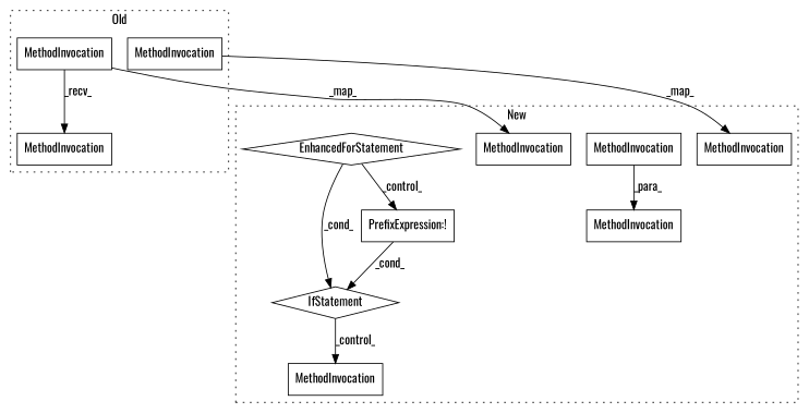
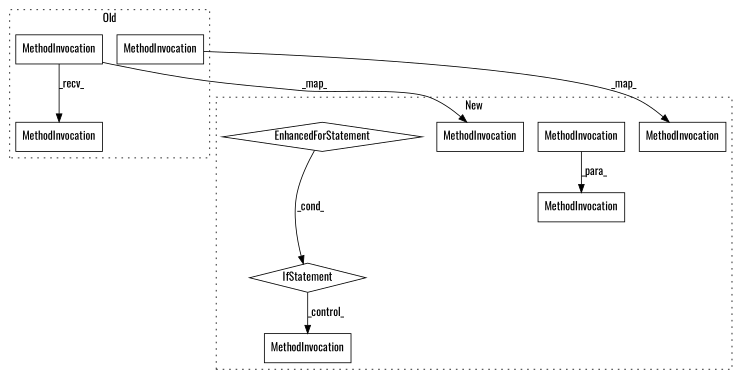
  digraph {
    fontname=Oswald
    node [a=32 fontname=Oswald l="11,1" shape=box]
    edge [fontname=Oswald]
    n1 [l=12 label=MethodInvocation s=9965]
    n2 [label=MethodInvocation s="9932,9963"]
    n3 [l="8,1" label=MethodInvocation s="10020,10049"]
    n4 [a=25 l="4,2" label=IfStatement s="9067,9109" shape=diamond]
    n5 [l="8,1" label=MethodInvocation s="8463,8492"]
    n6 [l="10,1" label=MethodInvocation s="8380,8421"]
    n7 [l=6 label=MethodInvocation s=8415]
    n8 [label=MethodInvocation s="8196,8225"]
    n9 [label=MethodInvocation s="9123,9149"]
    n10 [a=70 l="5,2" label=EnhancedForStatement s="8584,8622" shape=diamond]
-   n11 [a=38 l=1 label="PrefixExpression:!" s=9071]
    subgraph cluster_1 {
      label=Old
      style=dotted
      n1
      n2
      n3
    }
    subgraph cluster_2 {
      label=New
      style=dotted
      n4
      n5
      n6
      n7
      n8
      n9
      n10
-     n11
    }
    n2 -> n1 [label=_recv_]
    n2 -> n8 [label=_map_]
    n3 -> n5 [label=_map_]
    n4 -> n9 [label=_control_]
    n7 -> n6 [label=_para_]
    n10 -> n4 [label=_cond_]
-   n10 -> n11 [label=_control_]
-   n11 -> n4 [label=_cond_]
  }
